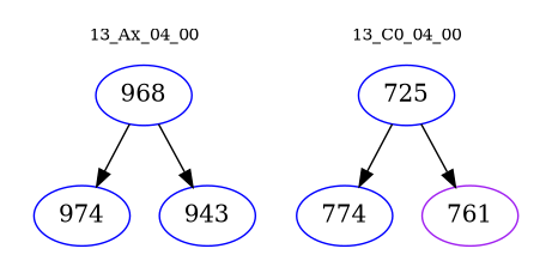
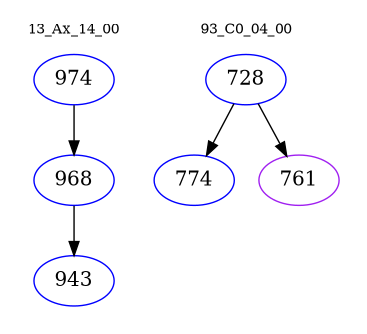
  digraph {
    node [color=blue]
    edge [color=black]
    n1 [label=968]
    n2 [label=974]
    n3 [label=943]
-   n4 [label=725]
+   n4 [label=728]
    n5 [label=774]
    n6 [color=purple label=761]
    subgraph cluster_1 {
      color=white
      fontsize=10
-     label="13_Ax_04_00"
+     label="13_Ax_14_00"
      n1
      n2
      n3
    }
    subgraph cluster_2 {
      color=white
      fontsize=10
-     label="13_C0_04_00"
+     label="93_C0_04_00"
      n4
      n5
      n6
    }
-   n1 -> n2
+   n2 -> n1
    n1 -> n3
    n4 -> n5
    n4 -> n6
  }
